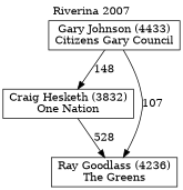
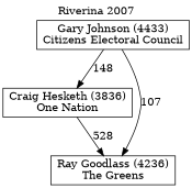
  digraph {
    label="Riverina 2007"
    labelloc=t
    mclimit=10
    node [shape=box]
-   n1 [label="Craig Hesketh (3832)\nOne Nation"]
+   n1 [label="Craig Hesketh (3836)\nOne Nation"]
    n2 [label="Ray Goodlass (4236)\nThe Greens"]
-   n3 [label="Gary Johnson (4433)\nCitizens Gary Council"]
+   n3 [label="Gary Johnson (4433)\nCitizens Electoral Council"]
    n1 -> n2 [label=528]
    n3 -> n1 [label=148]
    n3 -> n2 [label=107]
  }
